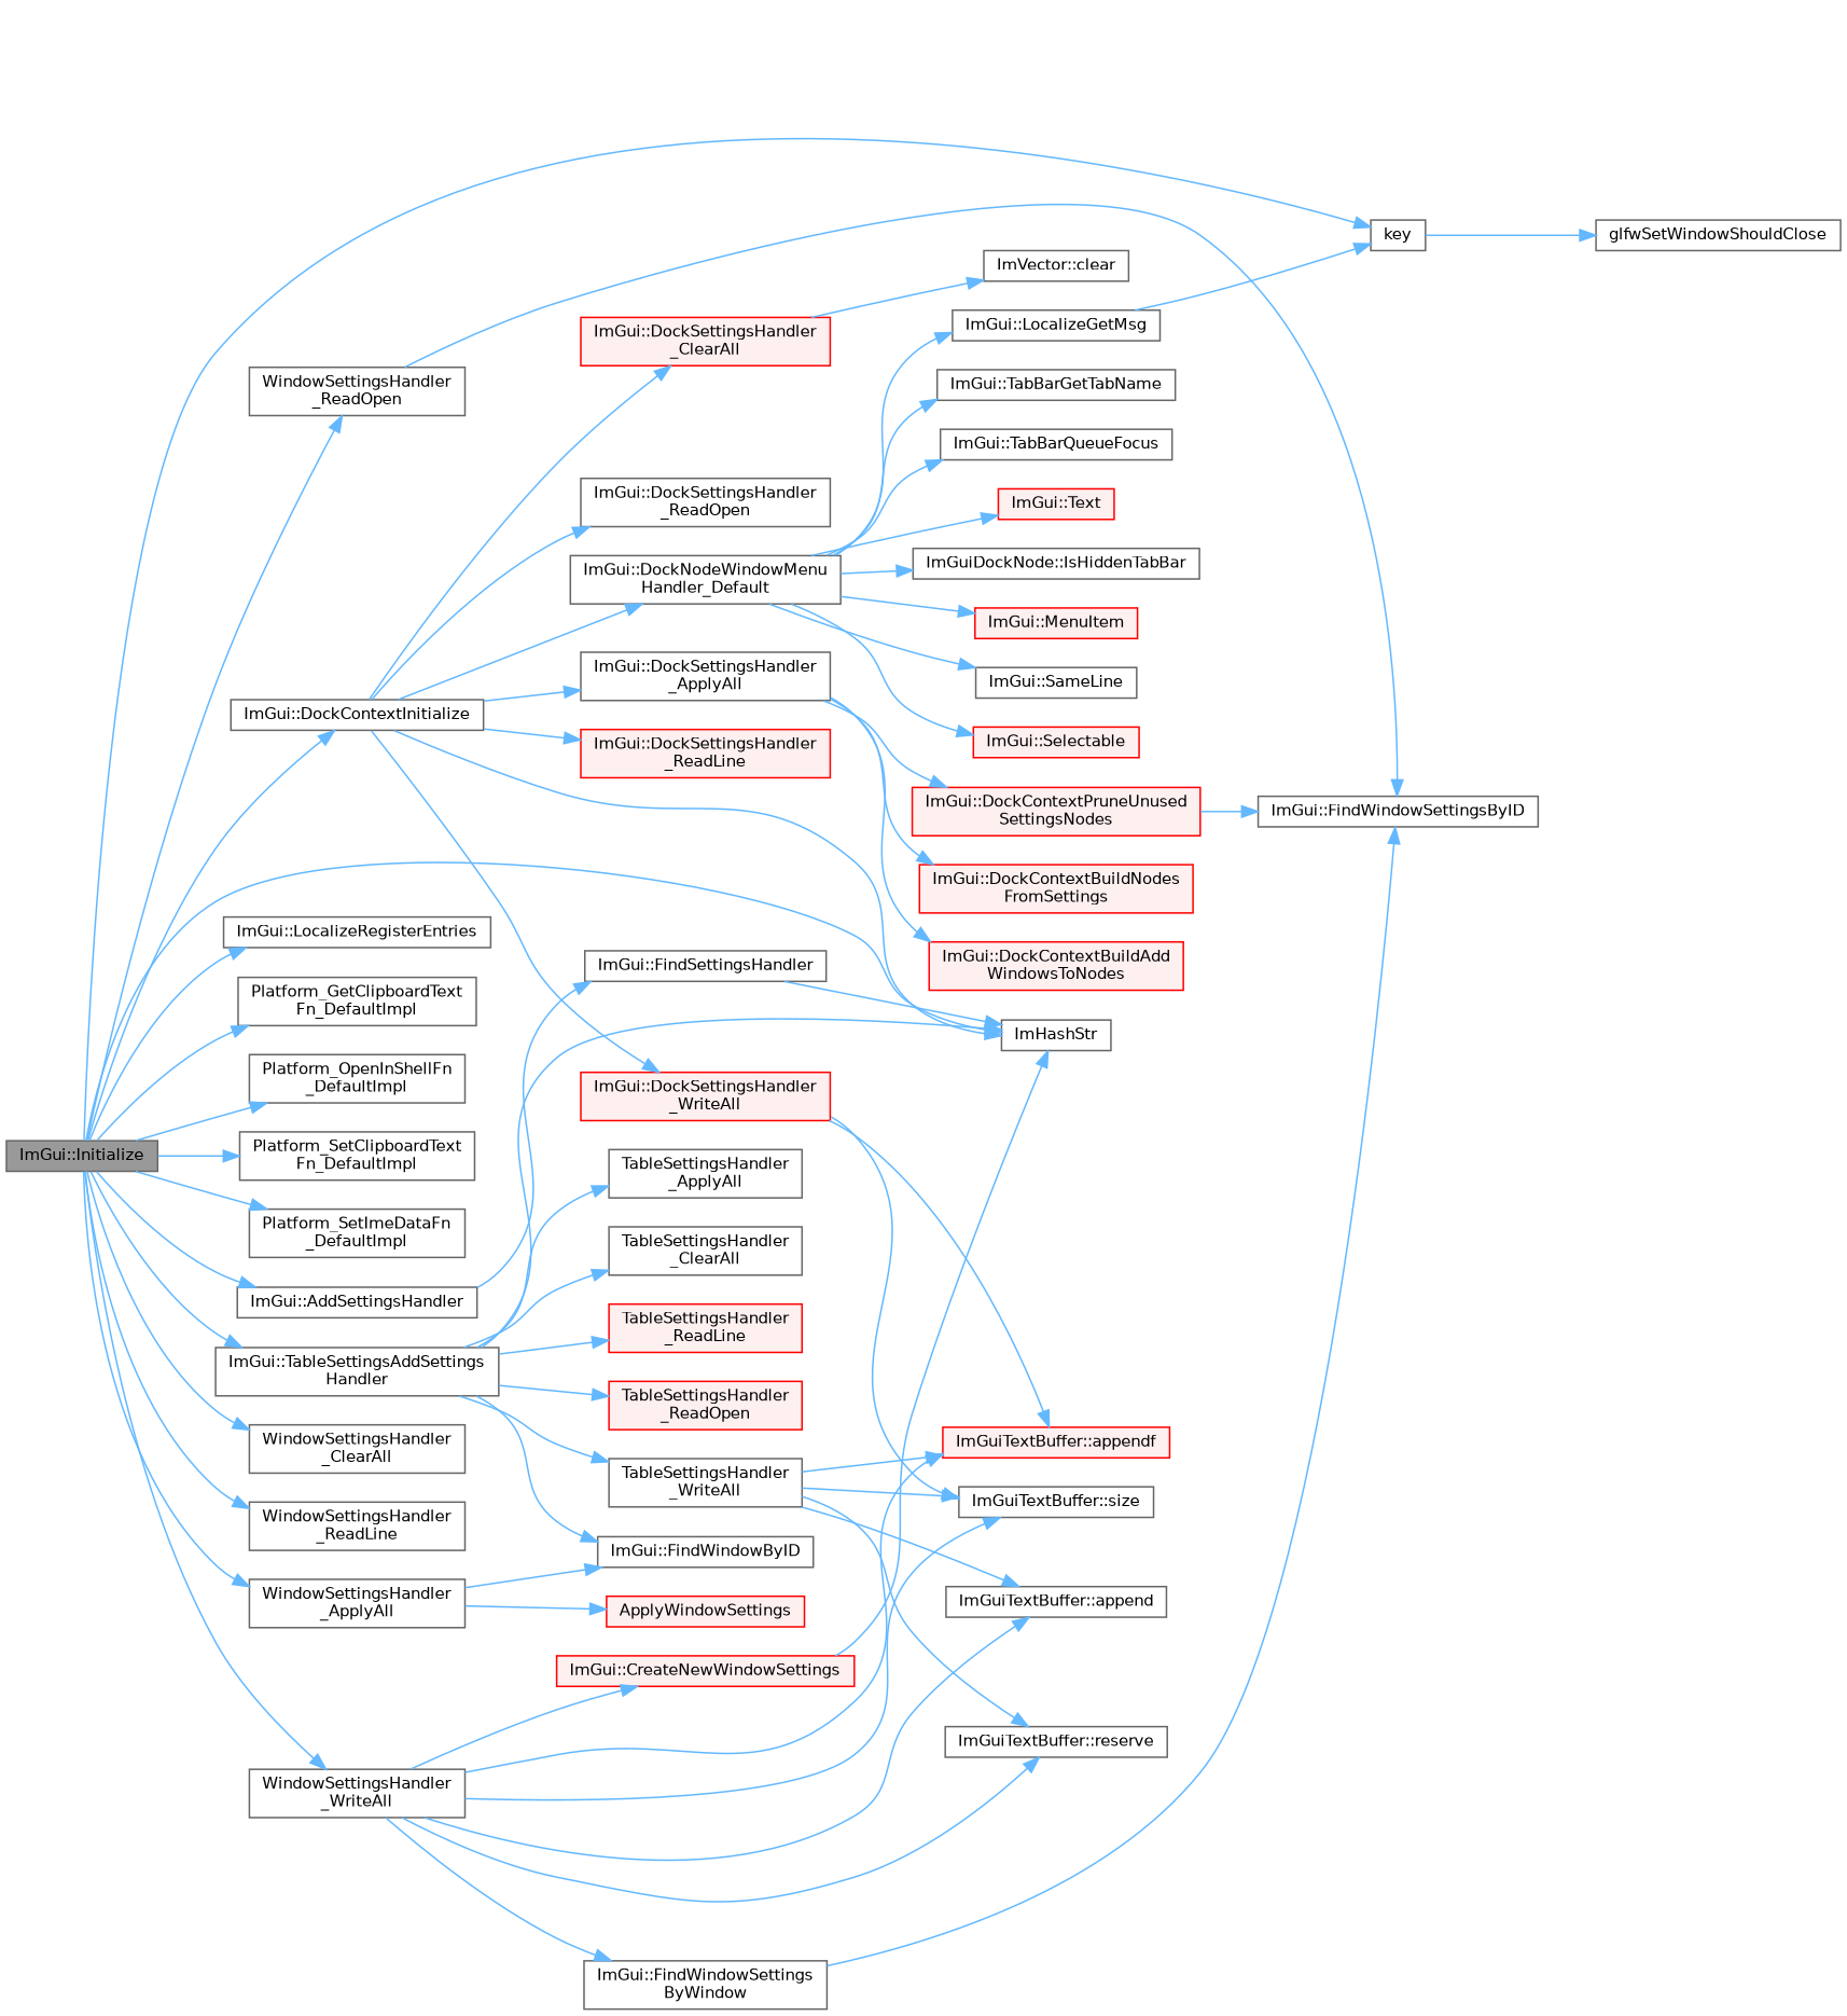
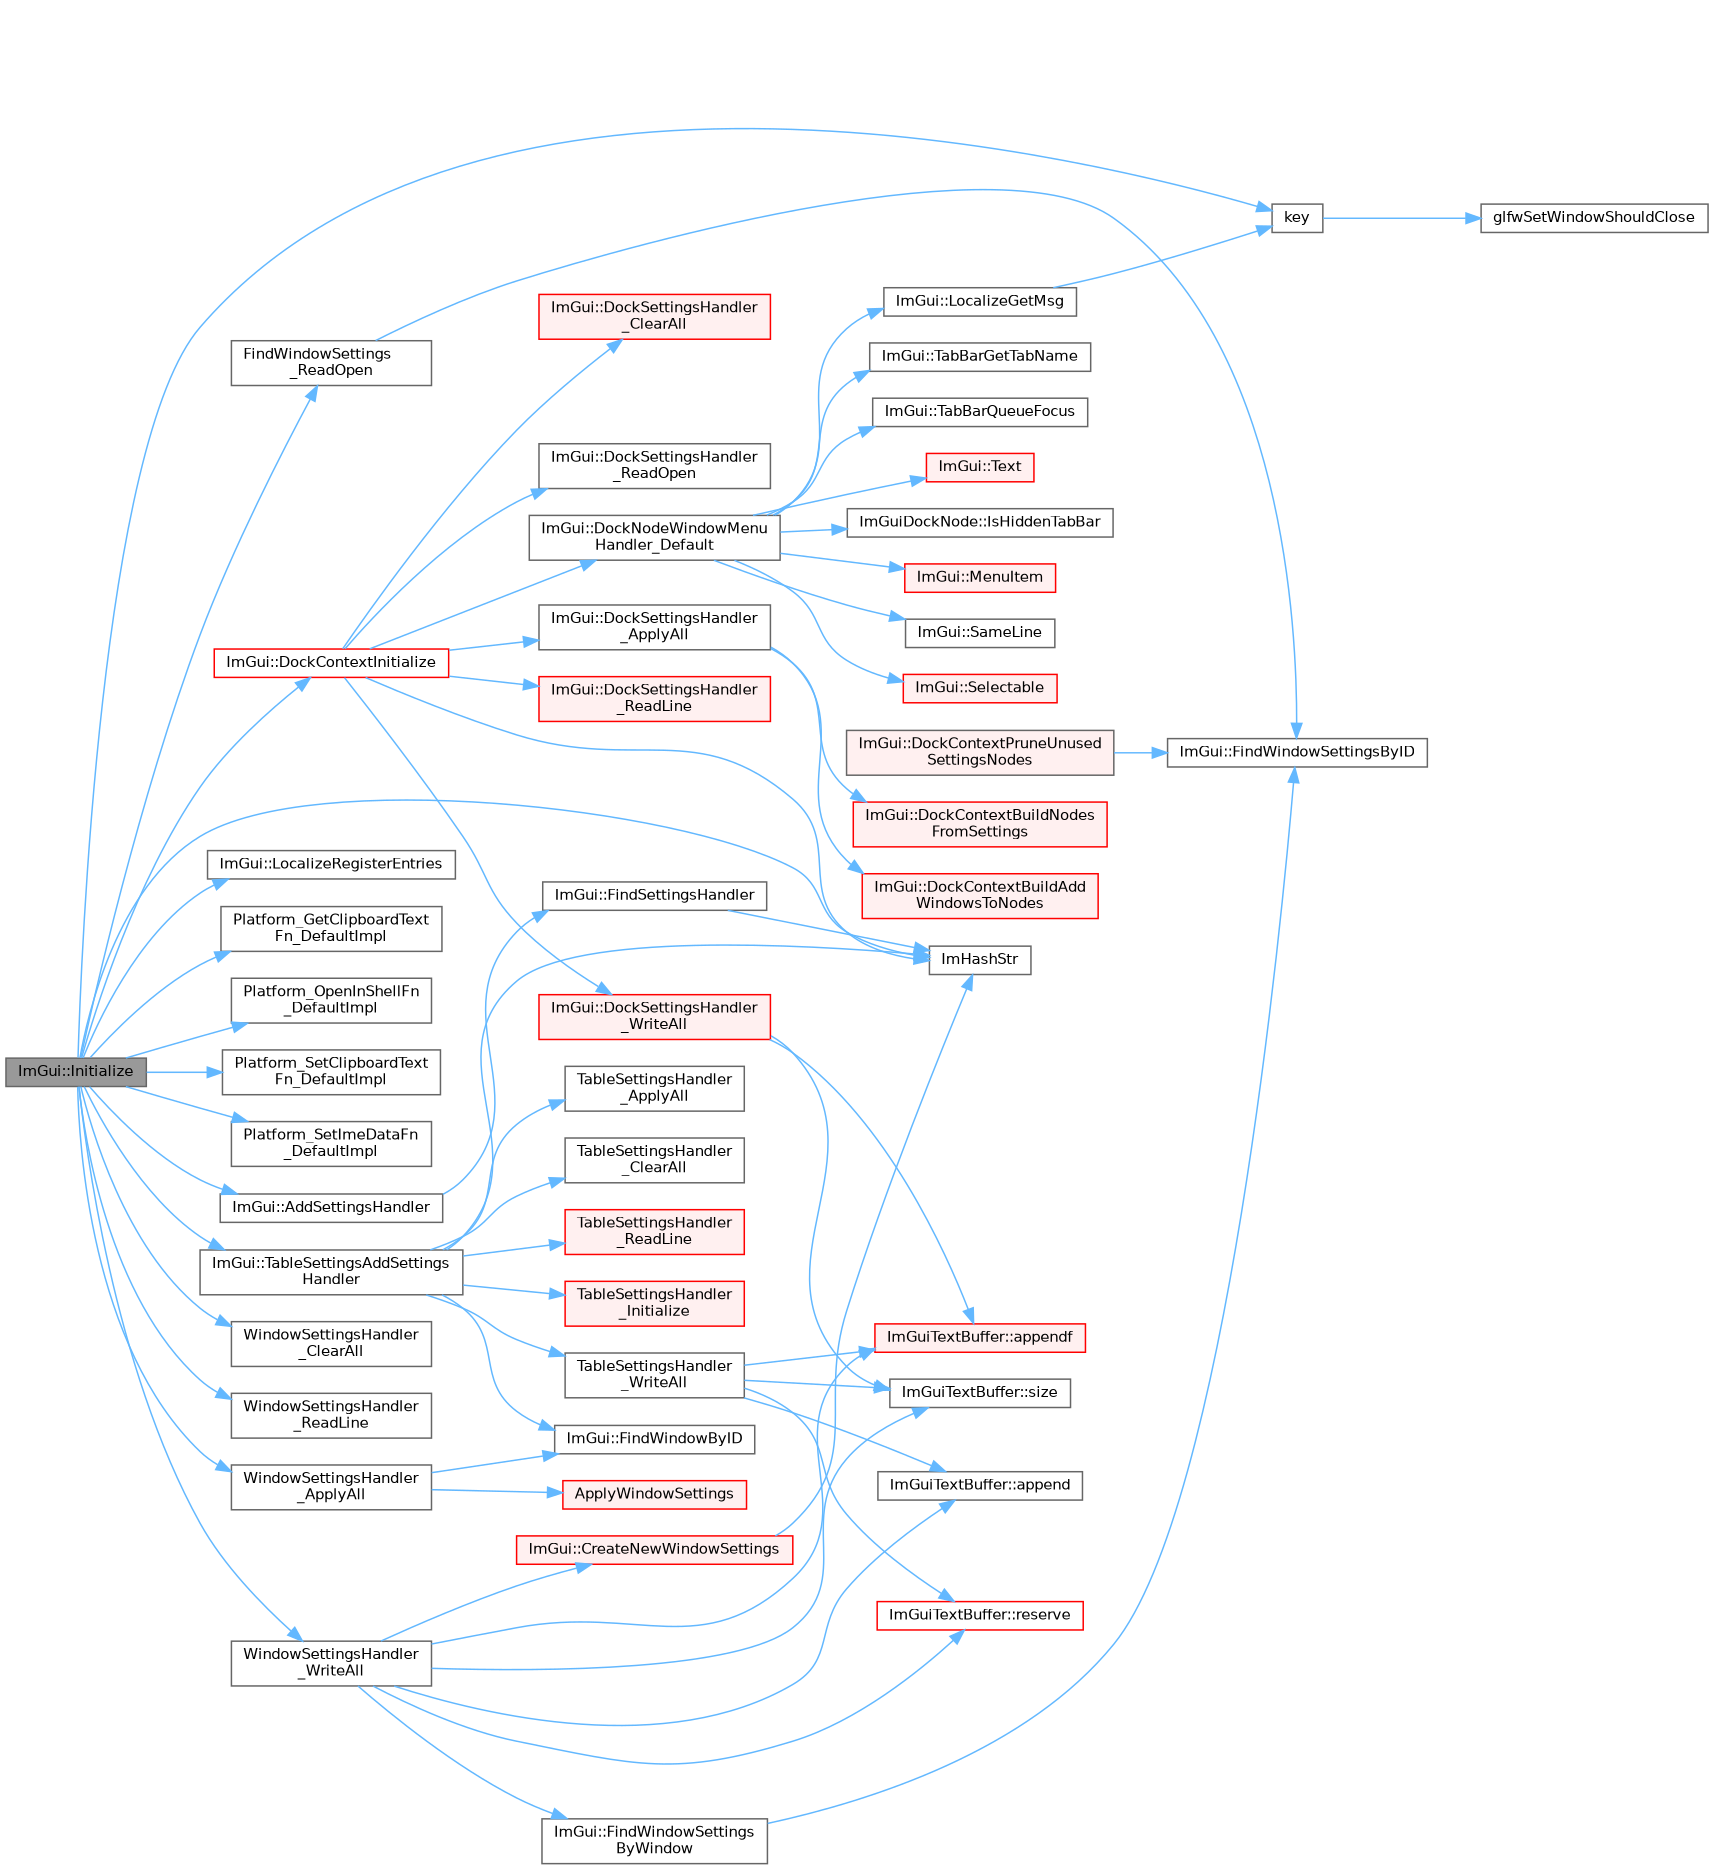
  digraph {
    rankdir=LR
    node [color=grey40 fillcolor=white fontname=Helvetica fontsize=10 shape=box style=filled]
    edge [color=steelblue1 fontname=Helvetica fontsize=10 labelfontname=Helvetica labelfontsize=10 style=solid]
    n1 [color=gray40 fillcolor=grey60 fontcolor=black height=0.2 label="ImGui::Initialize" width=0.4]
    n2 [height=0.2 label="ImGui::AddSettingsHandler" width=0.4]
    n3 [height=0.2 label=ImHashStr width=0.4]
-   n4 [height=0.2 label="ImGui::DockContextInitialize" width=0.4]
+   n4 [color=red height=0.2 label="ImGui::DockContextInitialize" width=0.4]
    n5 [height=0.2 label=key width=0.4]
    n6 [height=0.2 label="ImGui::LocalizeRegisterEntries" width=0.4]
    n7 [height=0.2 label="Platform_GetClipboardText\lFn_DefaultImpl" width=0.4]
    n8 [height=0.2 label="Platform_OpenInShellFn\l_DefaultImpl" width=0.4]
    n9 [height=0.2 label="Platform_SetClipboardText\lFn_DefaultImpl" width=0.4]
    n10 [height=0.2 label="Platform_SetImeDataFn\l_DefaultImpl" width=0.4]
    n11 [height=0.2 label="ImGui::TableSettingsAddSettings\lHandler" width=0.4]
    n12 [height=0.2 label="WindowSettingsHandler\l_ApplyAll" width=0.4]
    n13 [height=0.2 label="WindowSettingsHandler\l_ClearAll" width=0.4]
    n14 [height=0.2 label="WindowSettingsHandler\l_ReadLine" width=0.4]
-   n15 [height=0.2 label="WindowSettingsHandler\l_ReadOpen" width=0.4]
+   n15 [height=0.2 label="FindWindowSettings\l_ReadOpen" width=0.4]
    n16 [height=0.2 label="WindowSettingsHandler\l_WriteAll" width=0.4]
    n17 [height=0.2 label="ImGui::FindSettingsHandler" width=0.4]
    n18 [height=0.2 label="ImGui::DockNodeWindowMenu\lHandler_Default" width=0.4]
    n19 [height=0.2 label="ImGui::DockSettingsHandler\l_ApplyAll" width=0.4]
    n20 [color=red fillcolor="#FFF0F0" height=0.2 label="ImGui::DockSettingsHandler\l_ClearAll" width=0.4]
    n21 [color=red fillcolor="#FFF0F0" height=0.2 label="ImGui::DockSettingsHandler\l_ReadLine" width=0.4]
    n22 [height=0.2 label="ImGui::DockSettingsHandler\l_ReadOpen" width=0.4]
    n23 [color=red fillcolor="#FFF0F0" height=0.2 label="ImGui::DockSettingsHandler\l_WriteAll" width=0.4]
    n24 [height=0.2 label=glfwSetWindowShouldClose width=0.4]
    n25 [height=0.2 label="TableSettingsHandler\l_ApplyAll" width=0.4]
    n26 [height=0.2 label="TableSettingsHandler\l_ClearAll" width=0.4]
    n27 [color=red fillcolor="#FFF0F0" height=0.2 label="TableSettingsHandler\l_ReadLine" width=0.4]
-   n28 [color=red fillcolor="#FFF0F0" height=0.2 label="TableSettingsHandler\l_ReadOpen" width=0.4]
+   n28 [color=red fillcolor="#FFF0F0" height=0.2 label="TableSettingsHandler\l_Initialize" width=0.4]
    n29 [height=0.2 label="TableSettingsHandler\l_WriteAll" width=0.4]
    n30 [height=0.2 label="ImGui::FindWindowByID" width=0.4]
    n31 [color=red fillcolor="#FFF0F0" height=0.2 label=ApplyWindowSettings width=0.4]
    n32 [height=0.2 label="ImGui::FindWindowSettingsByID" width=0.4]
    n33 [color=red fillcolor="#FFF0F0" height=0.2 label="ImGuiTextBuffer::appendf" width=0.4]
    n34 [height=0.2 label="ImGuiTextBuffer::size" width=0.4]
    n35 [height=0.2 label="ImGuiTextBuffer::append" width=0.4]
-   n36 [height=0.2 label="ImGuiTextBuffer::reserve" width=0.4]
+   n36 [color=red height=0.2 label="ImGuiTextBuffer::reserve" width=0.4]
    n37 [color=red fillcolor="#FFF0F0" height=0.2 label="ImGui::CreateNewWindowSettings" width=0.4]
    n38 [height=0.2 label="ImGui::FindWindowSettings\lByWindow" width=0.4]
    n39 [height=0.2 label="ImGuiDockNode::IsHiddenTabBar" width=0.4]
    n40 [height=0.2 label="ImGui::LocalizeGetMsg" width=0.4]
    n41 [color=red fillcolor="#FFF0F0" height=0.2 label="ImGui::MenuItem" width=0.4]
    n42 [height=0.2 label="ImGui::SameLine" width=0.4]
    n43 [color=red fillcolor="#FFF0F0" height=0.2 label="ImGui::Selectable" width=0.4]
    n44 [height=0.2 label="ImGui::TabBarGetTabName" width=0.4]
    n45 [height=0.2 label="ImGui::TabBarQueueFocus" width=0.4]
    n46 [color=red fillcolor="#FFF0F0" height=0.2 label="ImGui::Text" width=0.4]
    n47 [color=red fillcolor="#FFF0F0" height=0.2 label="ImGui::DockContextBuildAdd\lWindowsToNodes" width=0.4]
    n48 [color=red fillcolor="#FFF0F0" height=0.2 label="ImGui::DockContextBuildNodes\lFromSettings" width=0.4]
-   n49 [color=red fillcolor="#FFF0F0" height=0.2 label="ImGui::DockContextPruneUnused\lSettingsNodes" width=0.4]
-   n50 [height=0.2 label="ImVector::clear" width=0.4]
+   n49 [fillcolor="#FFF0F0" height=0.2 label="ImGui::DockContextPruneUnused\lSettingsNodes" width=0.4]
    n1 -> n2
    n1 -> n3
    n1 -> n4
    n1 -> n5
    n1 -> n6
    n1 -> n7
    n1 -> n8
    n1 -> n9
    n1 -> n10
    n1 -> n11
    n1 -> n12
    n1 -> n13
    n1 -> n14
    n1 -> n15
    n1 -> n16
    n2 -> n17
    n4 -> n3
    n4 -> n18
    n4 -> n19
    n4 -> n20
    n4 -> n21
    n4 -> n22
    n4 -> n23
    n5 -> n24
    n11 -> n3
    n11 -> n25
    n11 -> n26
    n11 -> n27
    n11 -> n28
    n11 -> n29
    n11 -> n30
    n12 -> n30
    n12 -> n31
    n15 -> n32
    n16 -> n33
    n16 -> n34
    n16 -> n35
    n16 -> n36
    n16 -> n37
    n16 -> n38
    n17 -> n3
    n18 -> n39
    n18 -> n40
    n18 -> n41
    n18 -> n42
    n18 -> n43
    n18 -> n44
    n18 -> n45
    n18 -> n46
    n19 -> n47
    n19 -> n48
-   n19 -> n49
-   n20 -> n50
    n23 -> n33
    n23 -> n34
    n29 -> n33
    n29 -> n34
    n29 -> n35
    n29 -> n36
    n37 -> n3
    n38 -> n32
    n40 -> n5
    n49 -> n32
  }
